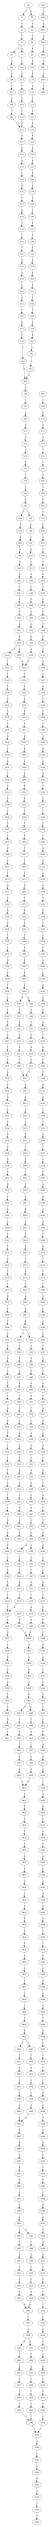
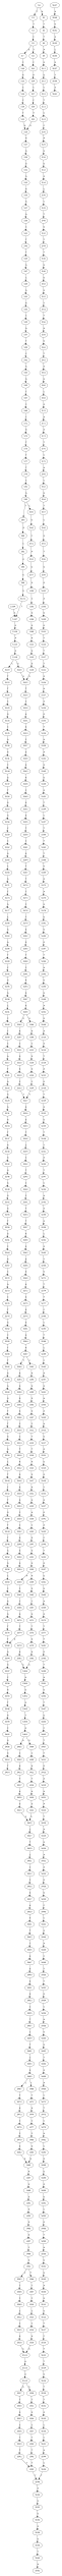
  strict digraph {
    fontname="Source Code Pro"
    node [fontname="Source Code Pro"]
    edge [fontname="Source Code Pro"]
    S0
    S1
    S2
    S3
    S4
    S5
    S6
    S7
    S8
    S9
    S10
    S11
    S12
    S13
    S14
    S15
    S16
    S17
    S18
    S19
    S20
    S21
    S22
    S23
    S24
    S25
    S26
    S27
    S28
    S29
    S30
    S31
    S32
    S33
    S34
    S35
    S36
    S37
    S38
    S39
    S40
    S41
    S42
    S43
    S44
    S45
    S46
    S47
    S48
    S49
    S50
    S51
    S52
    S53
    S54
    S55
    S56
    S57
    S58
    S59
    S60
    S61
    S62
    S63
    S64
    S65
    S66
    S67
    S68
    S69
    S70
    S71
    S72
    S73
    S74
    S75
    S76
    S77
    S78
    S79
    S80
    S81
    S82
    S83
    S84
    S85
    S86
    S87
    S88
    S89
    S90
    S91
    S92
    S93
    S94
    S95
    S96
    S97
    S98
    S99
    S100
    S101
    S102
    S103
    S104
    S105
    S106
    S107
    S108
    S109
    S110
    S111
    S112
    S113
    S114
    S115
    S116
    S117
    S118
    S119
    S120
    S121
    S122
    S123
    S124
    S125
    S126
    S127
    S128
    S129
    S130
    S131
    S132
    S133
    S134
    S135
    S136
    S137
    S138
    S139
    S140
    S141
    S142
    S143
    S144
    S145
    S146
    S147
    S148
    S149
    S150
    S151
    S152
    S153
    S154
    S155
    S156
    S157
    S158
    S159
    S160
    S161
    S162
    S163
    S164
    S165
    S166
    S167
    S168
    S169
    S170
    S171
    S172
    S173
    S174
    S175
    S176
    S177
    S178
    S179
    S180
    S181
    S182
    S183
    S184
    S185
    S186
    S187
    S188
    S189
    S190
    S191
    S192
    S193
    S194
    S195
    S196
    S197
    S198
    S199
    S200
    S201
    S202
    S203
    S204
    S205
    S206
    S207
    S208
    S209
    S210
    S211
    S212
    S213
    S214
    S215
    S216
    S217
    S218
    S219
    S220
    S221
    S222
    S223
    S224
    S225
    S226
    S227
    S228
    S229
    S230
    S231
    S232
    S233
    S234
    S235
    S236
    S237
    S238
    S239
    S240
    S241
    S242
    S243
    S244
    S245
    S246
    S247
    S248
    S249
    S250
    S251
    S252
    S253
    S254
    S255
    S256
    S257
    S258
    S259
    S260
    S261
    S262
    S263
    S264
    S265
    S266
    S267
    S268
    S269
    S270
    S271
    S272
    S273
    S274
    S275
    S276
    S277
    S278
    S279
    S280
    S281
    S282
    S283
    S284
    S285
    S286
    S287
    S288
    S289
    S290
    S291
    S292
    S293
    S294
    S295
    S296
    S297
    S298
    S299
    S300
    S301
    S302
    S303
    S304
    S305
    S306
    S307
    S308
    S309
    S310
    S311
    S312
    S313
    S314
    S315
    S316
    S317
    S318
    S319
    S320
    S321
    S322
    S323
    S324
    S325
    S326
    S327
    S328
    S329
    S330
    S331
    S332
    S333
    S334
    S335
    S336
    S337
    S338
    S339
    S340
    S341
    S342
    S343
    S344
    S345
    S346
    S347
    S348
    S349
    S350
    S351
    S352
    S353
    S354
    S355
    S356
    S357
    S358
    S359
    S360
    S361
    S362
    S363
    S364
    S365
    S366
    S367
    S368
    S369
    S370
    S371
    S372
    S373
    S374
    S375
    S376
    S377
    S380
    S379
    S381
    S378
    S382
    S383
    S384
    S385
    S386
    S387
    S388
    S389
    S390
    S391
    S392
    S393
    S394
    S395
    S396
    S397
    S398
    S399
    S400
    S401
    S402
    S403
    S404
    S405
    S406
    S407
    S408
    S409
    S410
    S411
    S412
    S413
    S414
    S415
    S416
    S417
    S418
    S419
    S420
    S421
    S422
    S423
    S424
    S425
    S426
    S427
    S428
    S429
    S430
    S431
    S432
    S433
    S434
    S435
    S436
    S437
    S438
    S439
    S440
    S441
    S442
    S443
    S444
    S445
    S446
    S447
    S448
    S449
    S450
    S451
    S452
    S453
    S454
    S455
    S456
    S457
    S458
    S459
    S460
    S461
    S462
    S463
    S464
    S465
    S466
    S467
    S468
    S469
    S470
    S471
    S472
    S473
    S474
    S475
    S476
    S477
    S478
    S479
    S480
    S481
    S482
    S483
    S484
    S485
    S486
    S487
    S488
    S489
    S490
    S491
    S492
    S493
    S494
    S495
    S496
    S497
    S498
    S499
    S500
    S501
    S502
    S503
    S504
    S505
    S506
    S507
    S508
    S509
    S510
    S511
    S512
    S513
    S514
    S515
    S516
    S517
    S518
    S519
    S520
    S521
    S522
    S523
    S524
    S525
    S526
    S527
    S528
    S529
    S530
    S531
    S532
    S533
    S534
    S535
    S536
    S537
    S538
    S539
    S540
    S541
    S542
    S543
    S544
    S545
    S546
    S548
    S547
    S549
    S550
    S551
    S552
    S553
    S554
    S555
    S556
    S557
    S558
    S559
    S560
    S561
    S562
    S0 -> S1 [label=T]
    S0 -> S2 [label=A]
    S1 -> S3 [label=T]
    S2 -> S4 [label=T]
    S3 -> S5 [label=C]
    S4 -> S6 [label=T]
    S5 -> S7 [label=G]
    S5 -> S8 [label=T]
    S6 -> S9 [label=A]
    S7 -> S10 [label=C]
    S8 -> S11 [label=C]
    S9 -> S12 [label=G]
    S10 -> S13 [label=A]
    S11 -> S14 [label=A]
    S12 -> S15 [label=G]
    S13 -> S16 [label=C]
    S14 -> S17 [label=C]
    S15 -> S18 [label=C]
    S16 -> S19 [label=C]
    S17 -> S20 [label=C]
    S18 -> S21 [label=T]
    S19 -> S22 [label=T]
    S20 -> S23 [label=T]
    S21 -> S24 [label=C]
    S22 -> S25 [label=G]
    S23 -> S25 [label=G]
    S24 -> S26 [label=C]
    S25 -> S27 [label=A]
    S26 -> S28 [label=A]
    S27 -> S29 [label=G]
    S28 -> S30 [label=G]
    S29 -> S31 [label=G]
    S30 -> S32 [label=G]
    S31 -> S33 [label=A]
    S32 -> S34 [label=A]
    S33 -> S35 [label=A]
    S34 -> S36 [label=C]
    S35 -> S37 [label=A]
    S36 -> S38 [label=C]
    S37 -> S39 [label=A]
    S38 -> S40 [label=T]
    S39 -> S41 [label=C]
    S40 -> S42 [label=G]
    S41 -> S43 [label=T]
    S42 -> S44 [label=T]
    S43 -> S45 [label=T]
    S44 -> S46 [label=T]
    S45 -> S47 [label=A]
    S46 -> S48 [label=G]
    S47 -> S49 [label=C]
    S48 -> S50 [label=G]
    S49 -> S51 [label=A]
    S50 -> S52 [label=G]
    S51 -> S53 [label=A]
    S52 -> S54 [label=T]
    S53 -> S55 [label=C]
    S54 -> S56 [label=T]
    S55 -> S57 [label=A]
    S56 -> S58 [label=A]
    S57 -> S59 [label=T]
    S58 -> S60 [label=G]
    S59 -> S61 [label=C]
    S60 -> S62 [label=T]
    S61 -> S63 [label=A]
    S62 -> S64 [label=A]
    S63 -> S65 [label=G]
-   S64 -> S63 [label=G]
+   S64 -> S66 [label=G]
    S65 -> S67 [label=T]
    S66 -> S68 [label=C]
    S67 -> S69 [label=C]
    S68 -> S70 [label=A]
    S69 -> S71 [label=T]
    S70 -> S72 [label=A]
    S71 -> S73 [label=G]
    S72 -> S74 [label=A]
    S73 -> S75 [label=T]
    S74 -> S76 [label=T]
    S75 -> S77 [label=T]
    S76 -> S78 [label=C]
    S77 -> S79 [label=T]
    S78 -> S80 [label=A]
    S79 -> S81 [label=C]
    S80 -> S82 [label=C]
    S81 -> S83 [label=A]
    S82 -> S84 [label=G]
    S83 -> S85 [label=C]
    S83 -> S86 [label=T]
    S84 -> S87 [label=T]
    S85 -> S88 [label=G]
    S86 -> S89 [label=G]
    S87 -> S90 [label=C]
    S88 -> S91 [label=C]
    S89 -> S92 [label=C]
    S90 -> S93 [label=G]
    S91 -> S94 [label=A]
    S92 -> S95 [label=A]
    S93 -> S96 [label=T]
    S94 -> S97 [label=G]
    S95 -> S98 [label=G]
    S96 -> S99 [label=G]
    S97 -> S100 [label=G]
    S98 -> S101 [label=G]
    S99 -> S102 [label=G]
    S100 -> S103 [label=C]
-   S101 -> S104 [label=T]
+   S101 -> S107 [label=T]
    S102 -> S105 [label=A]
    S103 -> S106 [label=A]
    S104 -> S107 [label=A]
    S105 -> S108 [label=G]
    S106 -> S109 [label=G]
    S107 -> S110 [label=G]
    S108 -> S111 [label=G]
    S109 -> S112 [label=A]
    S110 -> S113 [label=A]
    S111 -> S114 [label=T]
    S112 -> S115 [label=A]
    S113 -> S116 [label=A]
    S114 -> S117 [label=T]
    S115 -> S118 [label=G]
    S116 -> S119 [label=C]
    S116 -> S120 [label=G]
    S117 -> S121 [label=T]
    S118 -> S122 [label=G]
    S119 -> S123 [label=T]
    S120 -> S122 [label=G]
    S121 -> S124 [label=A]
    S122 -> S125 [label=T]
    S123 -> S126 [label=T]
    S124 -> S127 [label=A]
    S125 -> S128 [label=C]
    S126 -> S129 [label=C]
    S127 -> S130 [label=A]
    S128 -> S131 [label=A]
    S129 -> S132 [label=G]
    S130 -> S133 [label=G]
    S131 -> S134 [label=A]
    S132 -> S135 [label=C]
    S133 -> S136 [label=T]
    S134 -> S137 [label=C]
    S135 -> S138 [label=A]
    S136 -> S139 [label=A]
    S137 -> S140 [label=G]
    S138 -> S141 [label=A]
    S139 -> S142 [label=A]
    S140 -> S143 [label=A]
    S141 -> S144 [label=C]
    S142 -> S145 [label=A]
    S143 -> S146 [label=A]
    S144 -> S147 [label=G]
    S145 -> S148 [label=G]
    S146 -> S149 [label=C]
    S147 -> S150 [label=T]
    S148 -> S151 [label=A]
    S149 -> S152 [label=G]
    S150 -> S153 [label=G]
    S151 -> S154 [label=T]
    S152 -> S155 [label=G]
    S153 -> S156 [label=G]
    S154 -> S157 [label=C]
    S155 -> S158 [label=T]
    S156 -> S159 [label=C]
    S157 -> S160 [label=T]
    S158 -> S161 [label=C]
    S159 -> S162 [label=C]
    S160 -> S163 [label=T]
    S161 -> S164 [label=G]
    S162 -> S165 [label=G]
    S163 -> S166 [label=T]
    S164 -> S167 [label=T]
    S165 -> S168 [label=C]
    S166 -> S169 [label=G]
    S167 -> S170 [label=T]
    S168 -> S171 [label=A]
    S169 -> S172 [label=A]
    S170 -> S173 [label=T]
    S171 -> S174 [label=T]
    S172 -> S175 [label=A]
    S173 -> S176 [label=C]
    S174 -> S177 [label=A]
    S175 -> S178 [label=G]
    S176 -> S179 [label=T]
    S177 -> S180 [label=C]
    S178 -> S181 [label=G]
    S179 -> S182 [label=A]
    S180 -> S183 [label=A]
    S181 -> S184 [label=G]
    S182 -> S185 [label=G]
    S183 -> S186 [label=A]
    S184 -> S187 [label=G]
    S185 -> S188 [label=T]
    S186 -> S189 [label=T]
    S187 -> S190 [label=T]
    S188 -> S191 [label=C]
    S189 -> S192 [label=C]
    S190 -> S193 [label=A]
    S191 -> S194 [label=A]
    S192 -> S195 [label=G]
    S193 -> S196 [label=G]
    S194 -> S197 [label=G]
    S195 -> S198 [label=A]
    S196 -> S199 [label=G]
    S197 -> S200 [label=A]
    S198 -> S201 [label=C]
    S199 -> S202 [label=A]
    S200 -> S203 [label=A]
    S200 -> S204 [label=G]
    S201 -> S205 [label=C]
    S202 -> S206 [label=G]
    S203 -> S207 [label=A]
    S204 -> S208 [label=A]
    S205 -> S209 [label=T]
    S206 -> S210 [label=A]
    S207 -> S211 [label=C]
    S208 -> S212 [label=C]
    S209 -> S213 [label=C]
    S210 -> S214 [label=A]
    S211 -> S215 [label=G]
    S212 -> S216 [label=G]
    S213 -> S217 [label=A]
    S214 -> S218 [label=T]
    S215 -> S219 [label=A]
    S216 -> S220 [label=A]
    S217 -> S221 [label=T]
    S218 -> S222 [label=A]
    S219 -> S223 [label=C]
    S220 -> S224 [label=C]
    S221 -> S225 [label=A]
    S222 -> S226 [label=G]
    S223 -> S227 [label=T]
    S224 -> S227 [label=T]
    S225 -> S228 [label=G]
    S226 -> S229 [label=T]
    S227 -> S230 [label=A]
    S228 -> S231 [label=A]
    S229 -> S232 [label=A]
    S230 -> S233 [label=G]
    S231 -> S234 [label=A]
    S232 -> S235 [label=G]
    S233 -> S236 [label=T]
    S234 -> S237 [label=T]
    S235 -> S238 [label=T]
    S236 -> S239 [label=C]
    S237 -> S240 [label=A]
    S238 -> S241 [label=T]
    S239 -> S242 [label=C]
    S240 -> S243 [label=G]
    S241 -> S244 [label=A]
    S242 -> S245 [label=T]
    S243 -> S246 [label=G]
    S244 -> S247 [label=T]
    S245 -> S248 [label=C]
    S246 -> S249 [label=A]
    S247 -> S250 [label=C]
    S248 -> S251 [label=C]
    S249 -> S252 [label=G]
    S250 -> S253 [label=A]
    S251 -> S254 [label=T]
    S252 -> S255 [label=G]
    S253 -> S256 [label=A]
    S254 -> S257 [label=T]
    S255 -> S258 [label=T]
    S256 -> S259 [label=A]
    S257 -> S260 [label=A]
    S258 -> S261 [label=G]
    S259 -> S262 [label=C]
    S260 -> S263 [label=A]
    S261 -> S264 [label=C]
    S262 -> S265 [label=A]
    S263 -> S266 [label=G]
    S264 -> S267 [label=A]
    S265 -> S268 [label=T]
    S266 -> S269 [label=G]
    S267 -> S270 [label=C]
    S268 -> S271 [label=G]
    S269 -> S272 [label=A]
    S270 -> S273 [label=A]
    S271 -> S274 [label=T]
    S272 -> S275 [label=A]
    S273 -> S276 [label=C]
    S274 -> S277 [label=T]
    S275 -> S278 [label=G]
    S276 -> S279 [label=T]
    S277 -> S280 [label=C]
    S278 -> S281 [label=G]
    S279 -> S282 [label=G]
    S280 -> S283 [label=C]
    S281 -> S284 [label=A]
    S282 -> S285 [label=C]
    S283 -> S286 [label=T]
    S284 -> S287 [label=A]
    S285 -> S288 [label=T]
    S286 -> S289 [label=C]
    S287 -> S290 [label=T]
    S287 -> S291 [label=C]
    S288 -> S292 [label=T]
    S289 -> S293 [label=C]
    S290 -> S294 [label=A]
    S291 -> S295 [label=A]
    S292 -> S296 [label=A]
    S293 -> S297 [label=A]
    S294 -> S298 [label=G]
    S295 -> S299 [label=G]
    S296 -> S300 [label=A]
    S297 -> S301 [label=A]
    S298 -> S302 [label=G]
    S299 -> S303 [label=G]
    S300 -> S304 [label=G]
    S301 -> S305 [label=A]
    S302 -> S306 [label=A]
    S303 -> S307 [label=A]
    S304 -> S308 [label=T]
    S305 -> S309 [label=A]
    S306 -> S310 [label=C]
    S307 -> S311 [label=C]
    S308 -> S312 [label=T]
    S309 -> S313 [label=A]
    S310 -> S314 [label=C]
    S311 -> S315 [label=T]
    S312 -> S316 [label=G]
    S313 -> S317 [label=G]
    S314 -> S318 [label=T]
    S315 -> S319 [label=T]
    S316 -> S320 [label=A]
    S317 -> S321 [label=A]
    S318 -> S322 [label=A]
    S319 -> S323 [label=A]
    S320 -> S324 [label=C]
    S321 -> S325 [label=G]
    S322 -> S326 [label=G]
    S323 -> S327 [label=G]
    S324 -> S328 [label=T]
    S325 -> S329 [label=A]
    S326 -> S330 [label=A]
    S327 -> S331 [label=A]
    S328 -> S332 [label=T]
    S329 -> S333 [label=T]
    S330 -> S334 [label=A]
    S331 -> S335 [label=A]
    S332 -> S336 [label=T]
    S333 -> S337 [label=A]
    S334 -> S338 [label=C]
    S335 -> S339 [label=A]
    S336 -> S340 [label=G]
    S337 -> S341 [label=G]
    S338 -> S342 [label=C]
    S339 -> S343 [label=C]
    S340 -> S344 [label=T]
    S341 -> S345 [label=A]
    S342 -> S346 [label=G]
    S343 -> S347 [label=G]
    S344 -> S348 [label=T]
    S345 -> S349 [label=C]
    S346 -> S350 [label=G]
    S347 -> S351 [label=G]
    S348 -> S352 [label=A]
    S349 -> S353 [label=T]
    S350 -> S354 [label=A]
    S351 -> S355 [label=A]
    S352 -> S356 [label=G]
    S353 -> S357 [label=A]
    S355 -> S358 [label=A]
    S355 -> S359 [label=A]
    S356 -> S360 [label=C]
    S357 -> S361 [label=G]
    S358 -> S362 [label=C]
    S359 -> S363 [label=G]
    S360 -> S364 [label=C]
    S361 -> S365 [label=G]
    S362 -> S366 [label=T]
    S363 -> S367 [label=T]
    S364 -> S368 [label=A]
    S365 -> S369 [label=A]
    S366 -> S370 [label=G]
    S367 -> S371 [label=G]
    S368 -> S372 [label=G]
    S369 -> S373 [label=A]
    S370 -> S374 [label=T]
    S371 -> S375 [label=T]
    S372 -> S376 [label=T]
    S373 -> S377 [label=T]
    S374 -> S380 [label=A]
    S375 -> S379 [label=A]
    S376 -> S380 [label=T]
    S377 -> S381 [label=T]
    S380 -> S384 [label=A]
    S379 -> S383 [label=A]
    S381 -> S385 [label=G]
    S378 -> S382 [label=A]
    S382 -> S386 [label=A]
    S383 -> S386 [label=A]
    S384 -> S387 [label=G]
    S385 -> S388 [label=T]
    S386 -> S389 [label=A]
    S387 -> S390 [label=C]
    S388 -> S391 [label=A]
    S389 -> S392 [label=G]
    S390 -> S393 [label=A]
    S391 -> S394 [label=G]
    S392 -> S395 [label=A]
    S393 -> S396 [label=T]
    S394 -> S397 [label=T]
    S395 -> S398 [label=T]
    S396 -> S399 [label=A]
    S397 -> S400 [label=G]
    S398 -> S401 [label=A]
    S399 -> S402 [label=C]
    S400 -> S403 [label=C]
    S401 -> S404 [label=G]
    S401 -> S405 [label=A]
    S402 -> S406 [label=G]
    S403 -> S407 [label=T]
    S404 -> S408 [label=C]
    S405 -> S409 [label=C]
    S406 -> S410 [label=G]
    S407 -> S411 [label=T]
    S408 -> S412 [label=A]
    S409 -> S413 [label=A]
    S410 -> S414 [label=T]
    S411 -> S415 [label=G]
    S412 -> S416 [label=T]
    S413 -> S417 [label=T]
    S415 -> S418 [label=A]
    S416 -> S419 [label=A]
    S417 -> S420 [label=A]
    S418 -> S421 [label=A]
    S419 -> S422 [label=G]
    S420 -> S423 [label=G]
    S421 -> S424 [label=A]
    S422 -> S425 [label=G]
    S423 -> S425 [label=G]
    S424 -> S426 [label=T]
    S425 -> S427 [label=C]
    S426 -> S428 [label=A]
    S427 -> S429 [label=T]
    S428 -> S430 [label=G]
    S429 -> S431 [label=C]
    S430 -> S432 [label=A]
    S431 -> S433 [label=C]
    S432 -> S434 [label=A]
    S433 -> S435 [label=C]
    S434 -> S436 [label=G]
    S435 -> S437 [label=A]
    S436 -> S438 [label=G]
    S437 -> S439 [label=A]
    S438 -> S440 [label=C]
    S439 -> S441 [label=G]
    S440 -> S442 [label=C]
    S441 -> S443 [label=T]
    S442 -> S444 [label=A]
    S443 -> S445 [label=T]
    S444 -> S446 [label=A]
    S445 -> S447 [label=G]
    S446 -> S448 [label=C]
    S447 -> S449 [label=G]
    S448 -> S450 [label=T]
    S449 -> S451 [label=A]
    S450 -> S452 [label=T]
    S451 -> S453 [label=G]
    S452 -> S454 [label=G]
    S453 -> S455 [label=C]
    S454 -> S456 [label=C]
    S455 -> S457 [label=T]
    S456 -> S458 [label=A]
    S457 -> S459 [label=C]
    S458 -> S460 [label=G]
    S459 -> S461 [label=T]
    S460 -> S462 [label=G]
    S461 -> S463 [label=C]
    S462 -> S464 [label=T]
    S463 -> S465 [label=A]
    S464 -> S466 [label=A]
    S465 -> S467 [label=C]
    S465 -> S468 [label=T]
    S466 -> S469 [label=A]
    S467 -> S470 [label=T]
    S468 -> S471 [label=T]
    S469 -> S472 [label=C]
    S470 -> S473 [label=A]
    S471 -> S474 [label=A]
    S472 -> S475 [label=T]
    S473 -> S476 [label=C]
    S474 -> S477 [label=C]
    S475 -> S478 [label=C]
    S476 -> S479 [label=C]
    S477 -> S480 [label=C]
    S478 -> S481 [label=A]
    S479 -> S482 [label=A]
    S480 -> S483 [label=A]
    S481 -> S484 [label=C]
    S482 -> S485 [label=G]
    S483 -> S485 [label=G]
    S484 -> S486 [label=A]
    S485 -> S487 [label=A]
    S486 -> S488 [label=G]
    S487 -> S489 [label=A]
    S488 -> S490 [label=A]
    S489 -> S491 [label=G]
    S490 -> S492 [label=G]
    S491 -> S493 [label=G]
    S492 -> S494 [label=C]
    S493 -> S495 [label=G]
    S494 -> S496 [label=G]
    S495 -> S497 [label=G]
    S496 -> S498 [label=T]
    S497 -> S499 [label=C]
    S498 -> S500 [label=A]
    S499 -> S501 [label=A]
    S500 -> S502 [label=G]
    S501 -> S503 [label=C]
    S501 -> S504 [label=T]
    S502 -> S505 [label=G]
    S503 -> S506 [label=T]
    S504 -> S507 [label=T]
    S505 -> S508 [label=A]
    S506 -> S509 [label=C]
    S507 -> S510 [label=C]
    S508 -> S511 [label=G]
    S509 -> S512 [label=C]
    S510 -> S513 [label=C]
    S511 -> S514 [label=G]
    S512 -> S515 [label=C]
    S513 -> S516 [label=C]
    S514 -> S517 [label=T]
    S515 -> S518 [label=A]
    S516 -> S519 [label=A]
    S517 -> S520 [label=C]
    S518 -> S521 [label=A]
    S519 -> S521 [label=A]
    S520 -> S522 [label=T]
    S521 -> S523 [label=A]
    S522 -> S524 [label=T]
    S523 -> S525 [label=A]
    S524 -> S526 [label=G]
    S525 -> S527 [label=G]
    S525 -> S528 [label=A]
    S526 -> S529 [label=T]
    S527 -> S530 [label=T]
    S528 -> S531 [label=T]
    S529 -> S532 [label=T]
    S530 -> S533 [label=G]
    S531 -> S534 [label=G]
    S532 -> S535 [label=A]
    S533 -> S536 [label=C]
    S534 -> S537 [label=C]
    S535 -> S538 [label=C]
    S536 -> S539 [label=T]
    S537 -> S540 [label=T]
    S538 -> S541 [label=C]
    S539 -> S542 [label=T]
    S540 -> S543 [label=T]
    S541 -> S544 [label=A]
    S542 -> S545 [label=T]
    S543 -> S545 [label=T]
    S544 -> S546 [label=C]
    S545 -> S548 [label=T]
    S546 -> S548 [label=T]
    S548 -> S550 [label=A]
    S547 -> S549 [label=A]
    S549 -> S551 [label=G]
    S550 -> S552 [label=G]
    S551 -> S553 [label=A]
    S552 -> S554 [label=G]
    S553 -> S555 [label=C]
    S554 -> S556 [label=A]
    S555 -> S557 [label=G]
    S556 -> S558 [label=G]
    S557 -> S559 [label=T]
    S558 -> S560 [label=T]
    S559 -> S561 [label=A]
    S560 -> S562 [label=A]
  }
